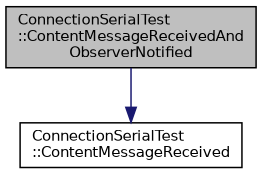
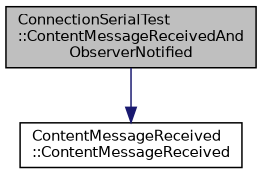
  digraph {
    rankdir=TB
    node [color=black fontname=Helvetica fontsize=10 shape=record style=filled]
    n1 [fillcolor=grey75 fontcolor=black height=0.2 label="ConnectionSerialTest\l::ContentMessageReceivedAnd\lObserverNotified" width=0.4]
-   n2 [fillcolor=white height=0.2 label="ConnectionSerialTest\l::ContentMessageReceived" width=0.4]
+   n2 [fillcolor=white height=0.2 label="ContentMessageReceived\l::ContentMessageReceived" width=0.4]
    n1 -> n2 [color=midnightblue fontname=Helvetica fontsize=10 labelfontname=Helvetica labelfontsize=10 style=solid]
  }
